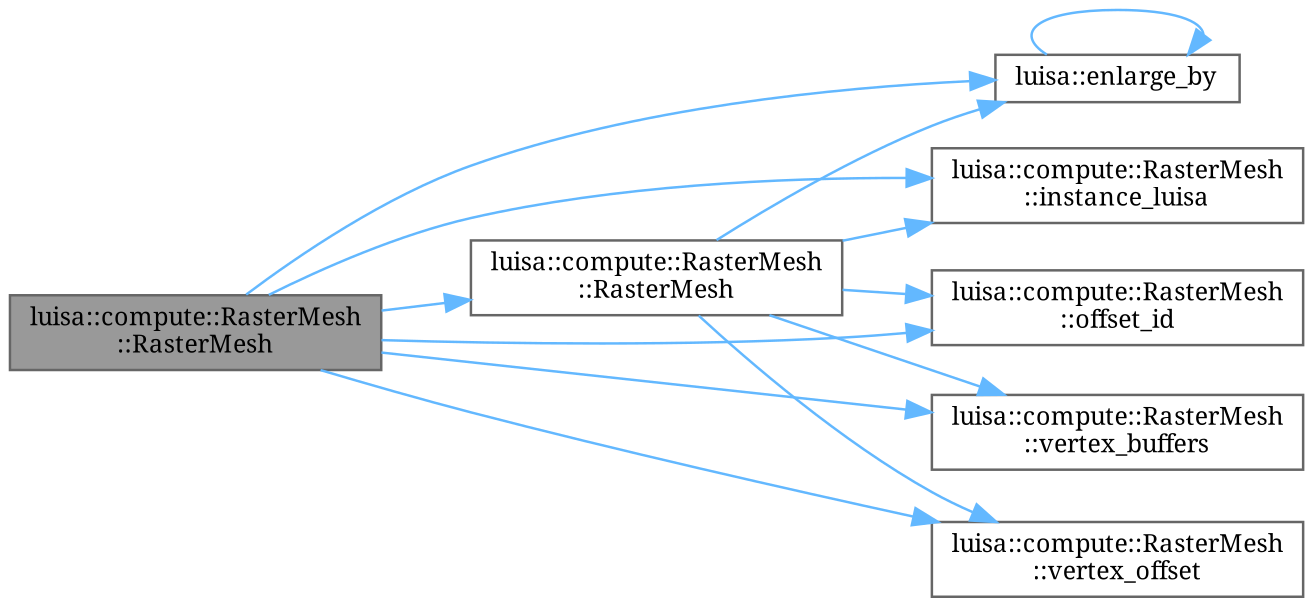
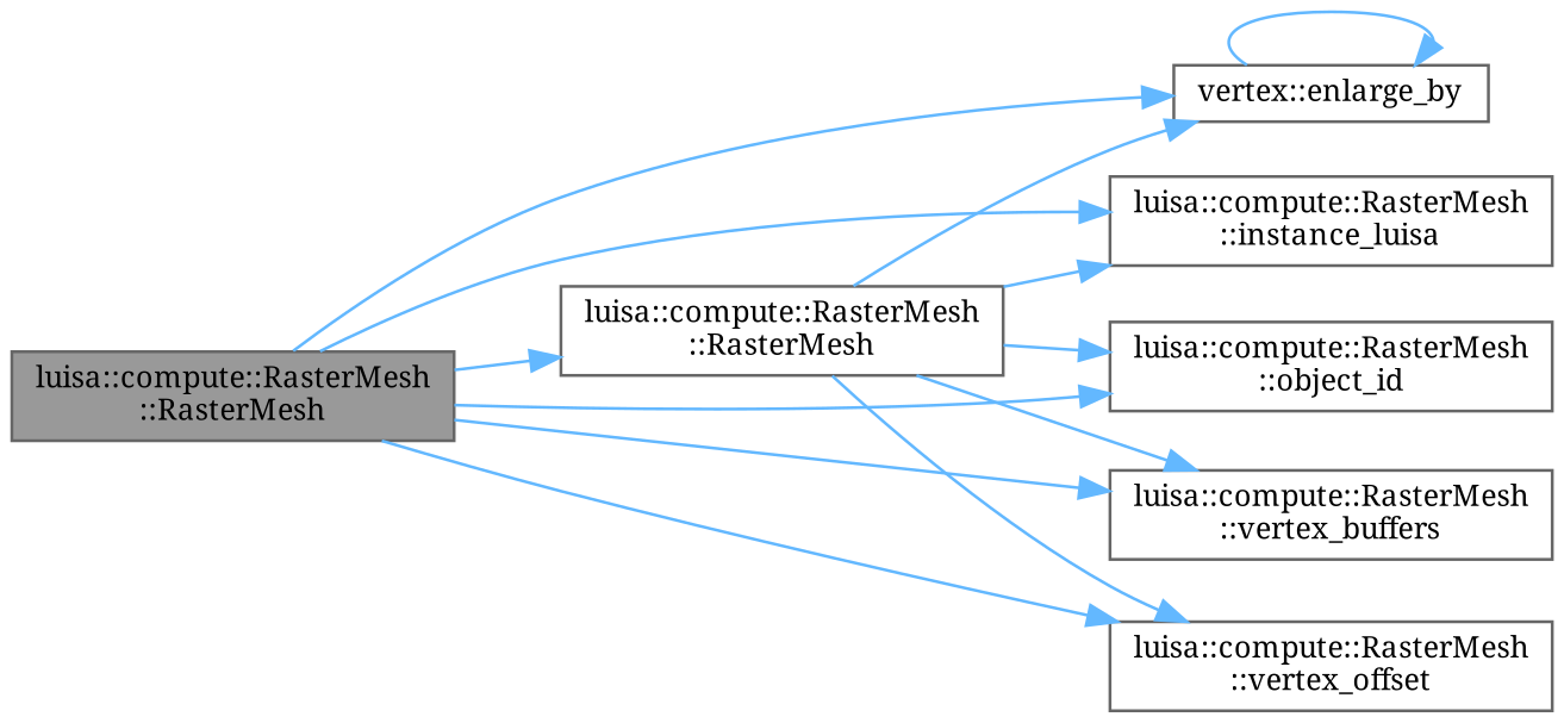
  digraph {
    fontname="Noto Serif"
    rankdir=LR
    node [color=grey40 fillcolor=white fontname="Noto Serif" fontsize=10 shape=box style=filled]
    edge [color=steelblue1 fontname="Noto Serif" fontsize=10 labelfontname=Helvetica labelfontsize=10 style=solid]
    n1 [color=gray40 fillcolor=grey60 fontcolor=black height=0.2 label="luisa::compute::RasterMesh\l::RasterMesh" width=0.4]
-   n2 [height=0.2 label="luisa::enlarge_by" width=0.4]
+   n2 [height=0.2 label="vertex::enlarge_by" width=0.4]
    n3 [height=0.2 label="luisa::compute::RasterMesh\l::instance_luisa" width=0.4]
-   n4 [height=0.2 label="luisa::compute::RasterMesh\l::offset_id" width=0.4]
+   n4 [height=0.2 label="luisa::compute::RasterMesh\l::object_id" width=0.4]
    n5 [height=0.2 label="luisa::compute::RasterMesh\l::RasterMesh" width=0.4]
    n6 [height=0.2 label="luisa::compute::RasterMesh\l::vertex_buffers" width=0.4]
    n7 [height=0.2 label="luisa::compute::RasterMesh\l::vertex_offset" width=0.4]
    n1 -> n2
    n1 -> n3
    n1 -> n4
    n1 -> n5
    n1 -> n6
    n1 -> n7
    n2 -> n2
    n5 -> n2
    n5 -> n3
    n5 -> n4
    n5 -> n6
    n5 -> n7
  }
